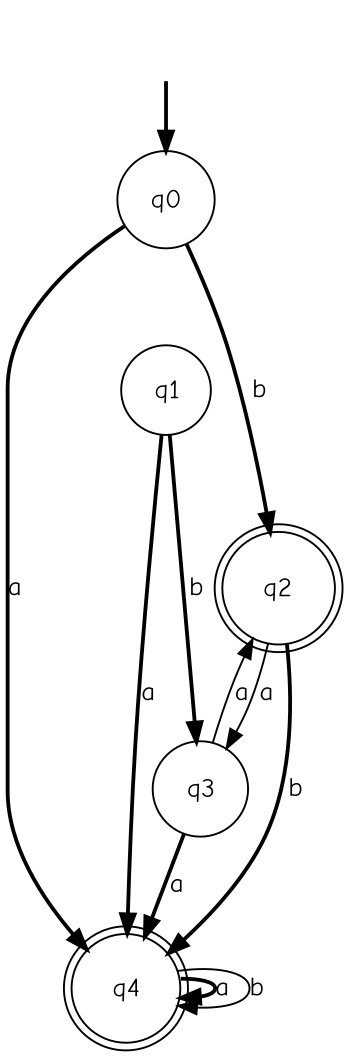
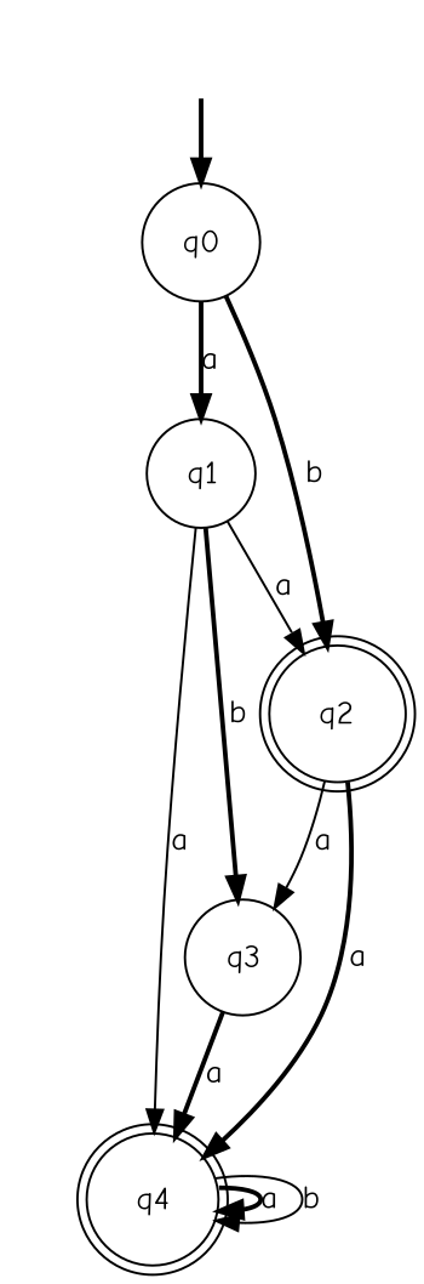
  digraph {
    fontname="Comic Neue"
    node [fontname="Comic Neue" shape=circle]
    edge [fontname="Comic Neue" style=bold]
    n1 [label=<<TABLE BORDER="0" CELLBORDER="" CELLSPACING="0"><TR><TD>_nil</TD></TR></TABLE>> style=invis shape=""]
    n2 [label=<<TABLE BORDER="0" CELLBORDER="0" CELLSPACING="0"><TR><TD>q0</TD></TR></TABLE>>]
    n3 [label=<<TABLE BORDER="0" CELLBORDER="0" CELLSPACING="0"><TR><TD>q2</TD></TR></TABLE>> shape=doublecircle]
    n4 [label=<<TABLE BORDER="0" CELLBORDER="0" CELLSPACING="0"><TR><TD>q1</TD></TR></TABLE>>]
    n5 [label=<<TABLE BORDER="0" CELLBORDER="0" CELLSPACING="0"><TR><TD>q4</TD></TR></TABLE>> shape=doublecircle]
    n6 [label=<<TABLE BORDER="0" CELLBORDER="0" CELLSPACING="0"><TR><TD>q3</TD></TR></TABLE>>]
    n1 -> n2
    n2 -> n3 [label=b]
-   n2 -> n5 [label=a]
-   n3 -> n5 [label=b]
+   n2 -> n4 [label=a]
+   n3 -> n5 [label=a]
    n3 -> n6 [label=a style=solid]
-   n4 -> n5 [label=a]
+   n4 -> n5 [label=a style=solid]
    n4 -> n6 [label=b]
    n5 -> n5 [label=a]
    n5 -> n5 [label=b style=solid]
-   n6 -> n3 [label=a style=solid]
+   n4 -> n3 [label=a style=solid]
    n6 -> n5 [label=a]
  }
